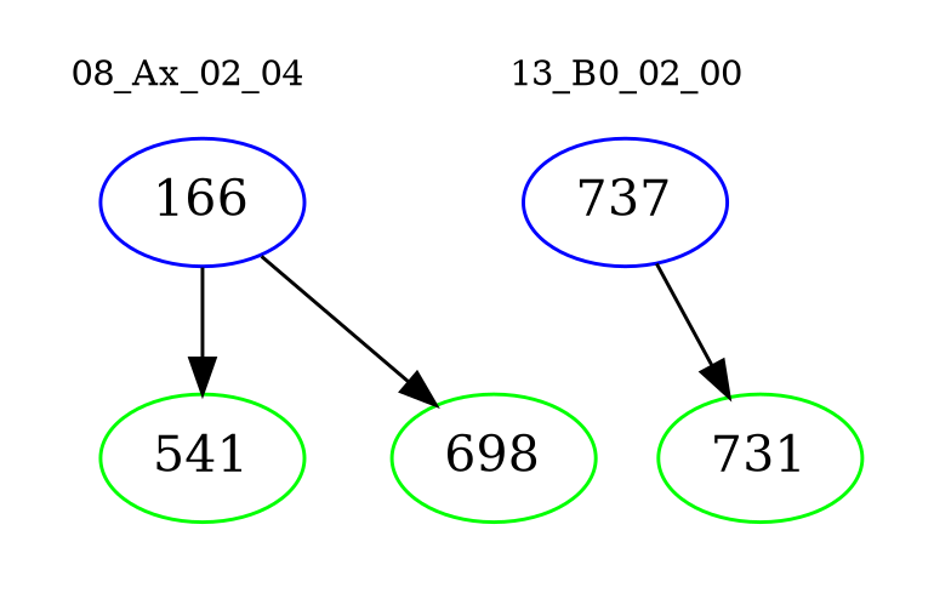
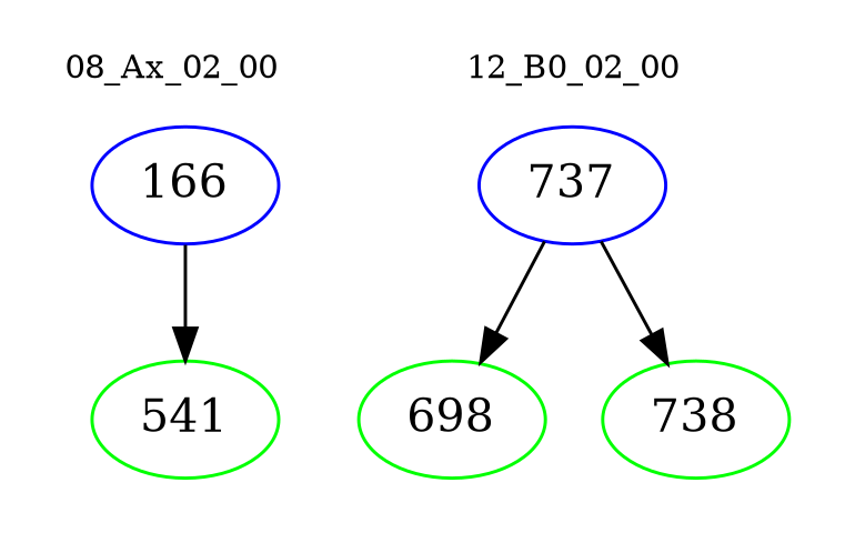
  digraph {
    node [color=green]
    edge [color=black]
    n1 [color=blue label=166]
    n2 [label=541]
    n3 [color=blue label=737]
    n4 [label=698]
-   n5 [label=731]
+   n5 [label=738]
    subgraph cluster_1 {
      color=white
      fontsize=10
-     label="08_Ax_02_04"
+     label="08_Ax_02_00"
      n1
      n2
    }
    subgraph cluster_2 {
      color=white
      fontsize=10
-     label="13_B0_02_00"
+     label="12_B0_02_00"
      n3
      n4
      n5
    }
    n1 -> n2
-   n1 -> n4
+   n3 -> n4
    n3 -> n5
  }
